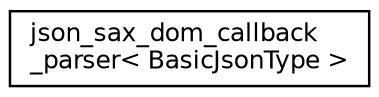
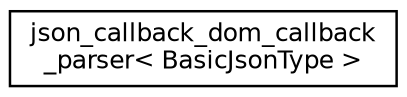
  digraph {
    rankdir=LR
-   n1 [color=black fillcolor=white fontname=Helvetica fontsize=10 height=0.2 label="json_sax_dom_callback\l_parser\< BasicJsonType \>" shape=record style=filled width=0.4]
+   n1 [color=black fillcolor=white fontname=Helvetica fontsize=10 height=0.2 label="json_callback_dom_callback\l_parser\< BasicJsonType \>" shape=record style=filled width=0.4]
  }
